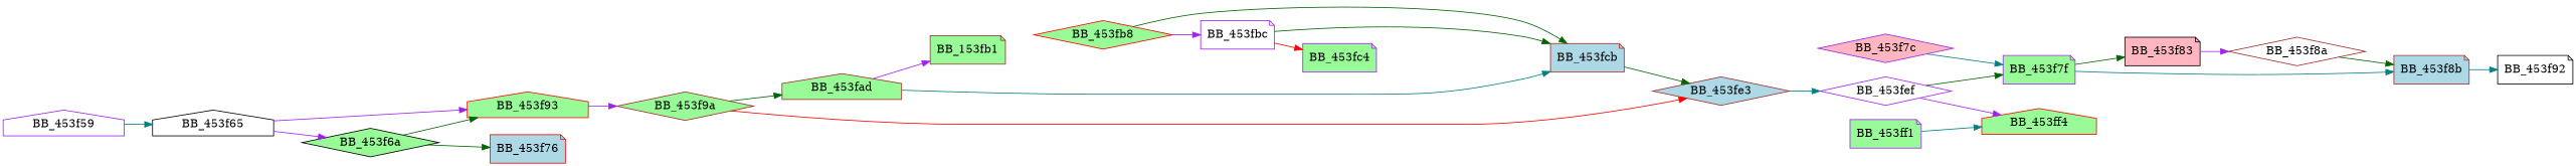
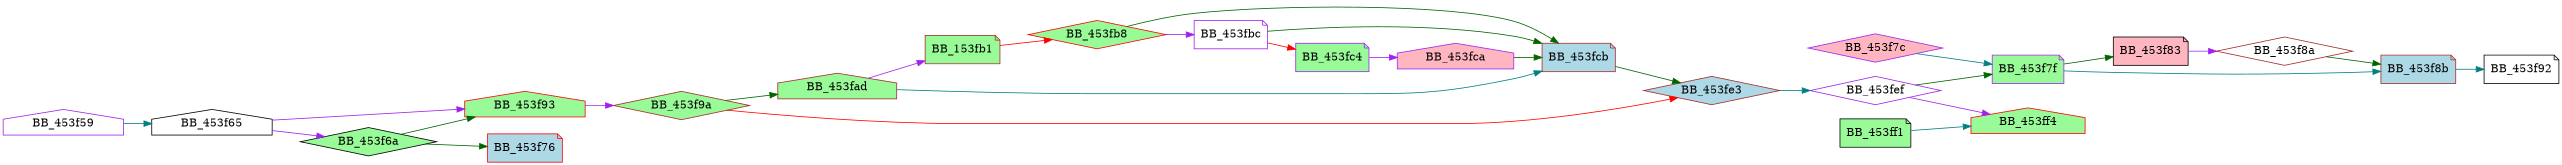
  digraph {
    rankdir=LR
    node [color=purple fillcolor=palegreen shape=note style=filled]
    edge [color=darkgreen]
    BB_453f59 [fillcolor=white shape=house]
    BB_453f65 [color=black fillcolor=white shape=house]
    BB_453f6a [color=black shape=diamond]
    BB_453f93 [color=red shape=house]
    BB_453f76 [color=red fillcolor=lightblue]
    BB_453f9a [color=brown shape=diamond]
    BB_453f7c [fillcolor=lightpink shape=diamond]
    BB_453f7f
    BB_453fad [color=brown shape=house]
    BB_453fe3 [color=brown fillcolor=lightblue shape=diamond]
    BB_453f83 [color=black fillcolor=lightpink]
    BB_453f8b [color=brown fillcolor=lightblue]
    BB_453f8a [color=brown fillcolor=white shape=diamond]
    BB_453f92 [color=black fillcolor=white]
    n15 [color=brown label=BB_153fb1]
    BB_453fcb [color=brown fillcolor=lightblue]
    BB_453fef [fillcolor=white shape=diamond]
    BB_453fb8 [color=red shape=diamond]
    BB_453ff4 [color=red shape=house]
    BB_453fbc [fillcolor=white]
    BB_453fc4
-   BB_453ff1
+   BB_453fca [fillcolor=lightpink shape=house]
+   BB_453ff1 [color=black]
    BB_453f59 -> BB_453f65 [color=teal]
    BB_453f65 -> BB_453f6a [color=purple]
    BB_453f65 -> BB_453f93 [color=purple]
    BB_453f6a -> BB_453f93
    BB_453f6a -> BB_453f76
    BB_453f93 -> BB_453f9a [color=purple]
    BB_453f9a -> BB_453fad
    BB_453f9a -> BB_453fe3 [color=red]
    BB_453f7c -> BB_453f7f [color=teal]
    BB_453f7f -> BB_453f83
    BB_453f7f -> BB_453f8b [color=teal]
    BB_453fad -> n15 [color=purple]
    BB_453fad -> BB_453fcb [color=teal]
    BB_453fe3 -> BB_453fef [color=teal]
    BB_453f83 -> BB_453f8a [color=purple]
    BB_453f8b -> BB_453f92 [color=teal]
    BB_453f8a -> BB_453f8b
+   n15 -> BB_453fb8 [color=red]
    BB_453fcb -> BB_453fe3
    BB_453fef -> BB_453f7f
    BB_453fef -> BB_453ff4 [color=purple]
    BB_453fb8 -> BB_453fcb
    BB_453fb8 -> BB_453fbc [color=purple]
    BB_453fbc -> BB_453fcb
    BB_453fbc -> BB_453fc4 [color=red]
+   BB_453fc4 -> BB_453fca [color=purple]
+   BB_453fca -> BB_453fcb
    BB_453ff1 -> BB_453ff4 [color=teal]
  }
